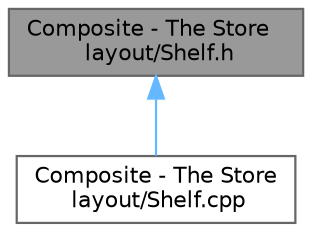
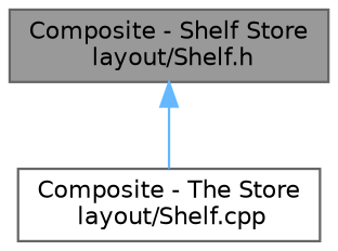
  digraph {
    node [fontname=Helvetica fontsize=10 shape=box style=filled]
-   n1 [color=gray40 fillcolor=grey60 fontcolor=black height=0.2 label="Composite - The Store\l layout/Shelf.h" width=0.4]
+   n1 [color=gray40 fillcolor=grey60 fontcolor=black height=0.2 label="Composite - Shelf Store\l layout/Shelf.h" width=0.4]
    n2 [color=grey40 fillcolor=white height=0.2 label="Composite - The Store\l layout/Shelf.cpp" width=0.4]
    n1 -> n2 [color=steelblue1 dir=back fontname=Helvetica fontsize=10 labelfontname=Helvetica labelfontsize=10 style=solid]
  }
